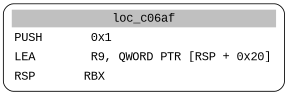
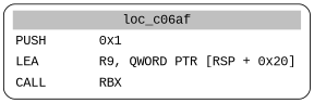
  digraph {
    rankdir=LR
-   n1 [fontname="Courier New" label=<<table border="0" cellborder="0" cellpadding="3"><tr><td align="center" colspan="2" bgcolor="grey">loc_c06af</td></tr><tr><td align="left">PUSH       0x1</td></tr><tr><td align="left">LEA        R9, QWORD PTR [RSP + 0x20]</td></tr><tr><td align="left">RSP       RBX</td></tr></table>> shape=Mrecord]
+   n1 [fontname="Courier New" label=<<table border="0" cellborder="0" cellpadding="3"><tr><td align="center" colspan="2" bgcolor="grey">loc_c06af</td></tr><tr><td align="left">PUSH       0x1</td></tr><tr><td align="left">LEA        R9, QWORD PTR [RSP + 0x20]</td></tr><tr><td align="left">CALL       RBX</td></tr></table>> shape=Mrecord]
  }
